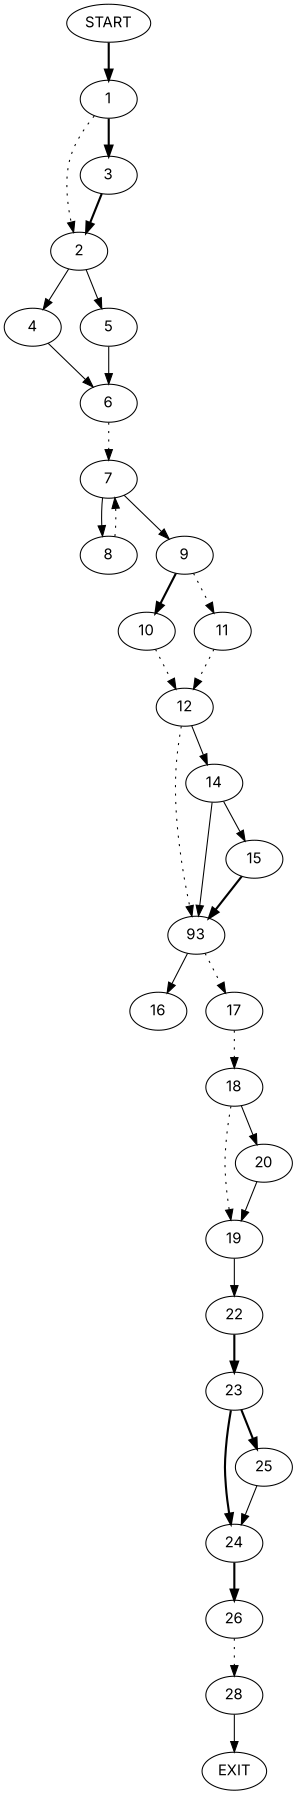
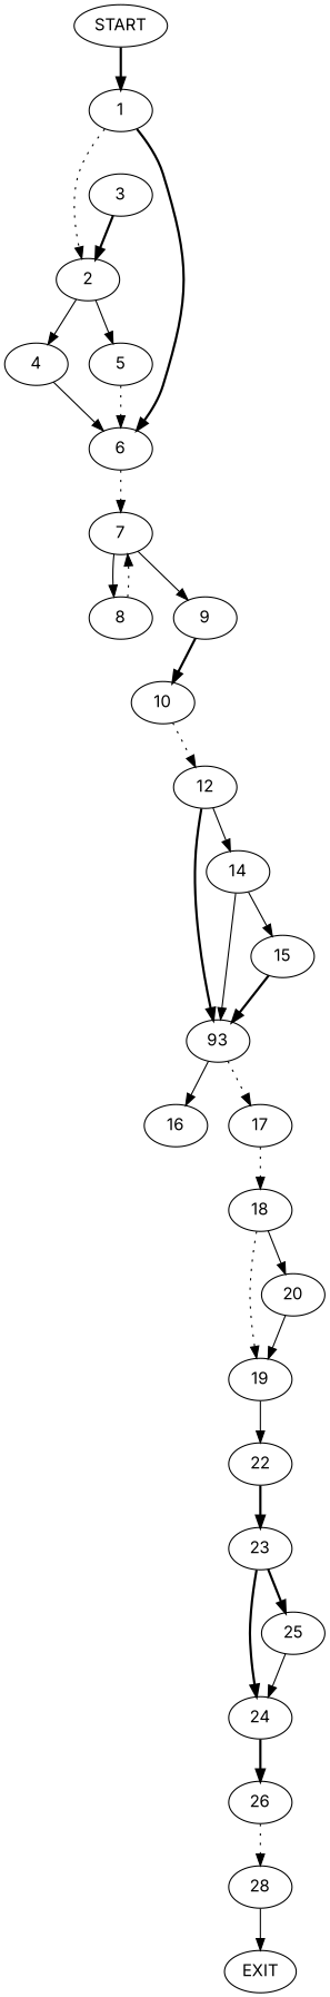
  digraph {
    fontname=Inter
    node [fontname=Inter]
    edge [fontname=Inter style=solid]
    n1 [label=START]
    1
    2
    3
    n5 [label=EXIT]
    4
    5
    6
    7
    8
    9
    10
-   11
    12
    n15 [label=93]
    14
    16
    17
    15
    18
    19
    20
    22
    23
    24
    25
    26
    28
    n1 -> 1 [style=bold]
    1 -> 2 [style=dotted]
-   1 -> 3 [style=bold]
+   1 -> 6 [style=bold]
    2 -> 4
    2 -> 5
    3 -> 2 [style=bold]
    4 -> 6
-   5 -> 6
+   5 -> 6 [style=dotted]
    6 -> 7 [style=dotted]
    7 -> 8
    7 -> 9
    8 -> 7 [style=dotted]
    9 -> 10 [style=bold]
-   9 -> 11 [style=dotted]
    10 -> 12 [style=dotted]
-   11 -> 12 [style=dotted]
-   12 -> n15 [style=dotted]
+   12 -> n15 [style=bold]
    12 -> 14
    n15 -> 16
    n15 -> 17 [style=dotted]
    14 -> n15
    14 -> 15
    17 -> 18 [style=dotted]
    15 -> n15 [style=bold]
    18 -> 19 [style=dotted]
    18 -> 20
    19 -> 22
    20 -> 19
    22 -> 23 [style=bold]
    23 -> 24 [style=bold]
    23 -> 25 [style=bold]
    24 -> 26 [style=bold]
    25 -> 24
    26 -> 28 [style=dotted]
    28 -> n5
  }
